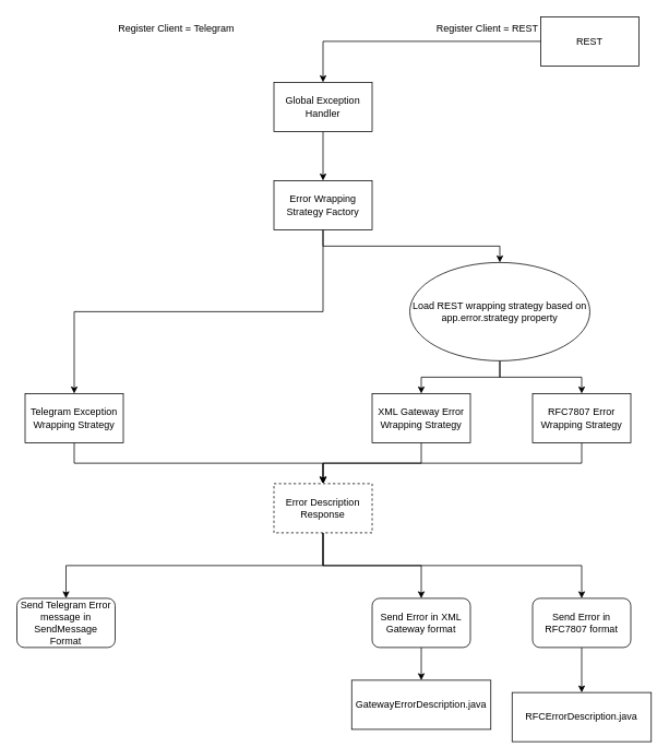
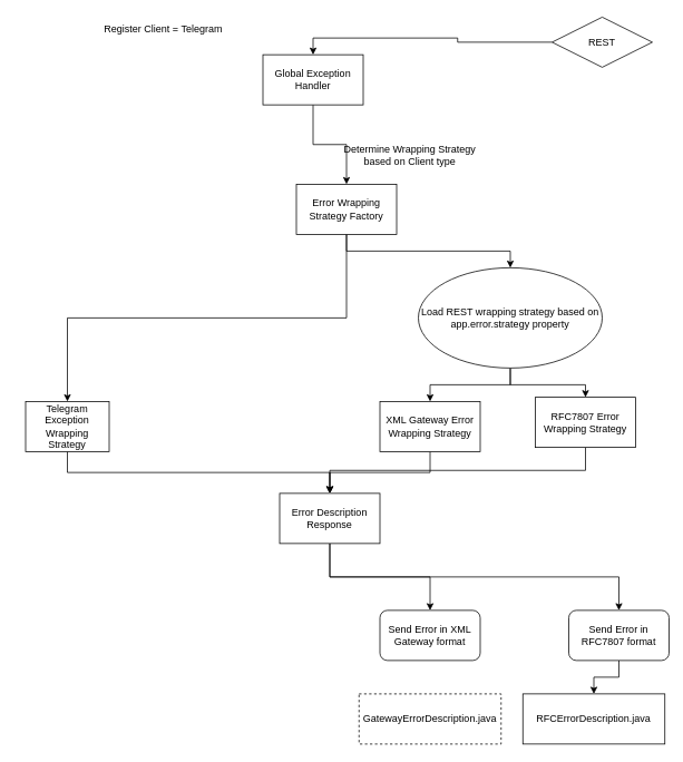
  <mxCell id="0" />
  <mxCell id="1" parent="0" />
  <mxCell id="2" style="edgeStyle=orthogonalEdgeStyle;rounded=0;orthogonalLoop=1;jettySize=auto;html=1;exitX=0;exitY=0.5;exitDx=0;exitDy=0;entryX=0.5;entryY=0;entryDx=0;entryDy=0;" edge="1" parent="1" source="3" target="5"><mxGeometry relative="1" as="geometry" /></mxCell>
- <mxCell id="3" value="REST" style="rounded=0;whiteSpace=wrap;html=1;" vertex="1" parent="1"><mxGeometry x="660" y="20" width="120" height="60" as="geometry" /></mxCell>
+ <mxCell id="3" value="REST" style="rhombus;whiteSpace=wrap;html=1;" vertex="1" parent="1"><mxGeometry x="660" y="20" width="120" height="60" as="geometry" /></mxCell>
  <mxCell id="4" style="edgeStyle=orthogonalEdgeStyle;rounded=0;orthogonalLoop=1;jettySize=auto;html=1;exitX=0.5;exitY=1;exitDx=0;exitDy=0;entryX=0.5;entryY=0;entryDx=0;entryDy=0;" edge="1" parent="1" source="5" target="10"><mxGeometry relative="1" as="geometry" /></mxCell>
- <mxCell id="5" value="Global Exception Handler" style="rounded=0;whiteSpace=wrap;html=1;" vertex="1" parent="1"><mxGeometry x="334" y="100" width="120" height="60" as="geometry" /></mxCell>
- <mxCell id="6" value="Register Client = Telegram" style="text;html=1;strokeColor=none;fillColor=none;align=center;verticalAlign=middle;whiteSpace=wrap;rounded=0;" vertex="1" parent="1"><mxGeometry x="140" y="20" width="150" height="30" as="geometry" /></mxCell>
- <mxCell id="7" value="Register Client = REST" style="text;html=1;strokeColor=none;fillColor=none;align=center;verticalAlign=middle;whiteSpace=wrap;rounded=0;" vertex="1" parent="1"><mxGeometry x="530" y="20" width="130" height="30" as="geometry" /></mxCell>
+ <mxCell id="5" value="Global Exception Handler" style="rounded=0;whiteSpace=wrap;html=1;" vertex="1" parent="1"><mxGeometry x="314" y="65" width="120" height="60" as="geometry" /></mxCell>
+ <mxCell id="6" value="Register Client = Telegram" style="text;html=1;strokeColor=none;fillColor=none;align=center;verticalAlign=middle;whiteSpace=wrap;rounded=0;" vertex="1" parent="1"><mxGeometry x="120" y="20" width="150" height="30" as="geometry" /></mxCell>
  <mxCell id="8" style="edgeStyle=orthogonalEdgeStyle;rounded=0;orthogonalLoop=1;jettySize=auto;html=1;exitX=0.5;exitY=1;exitDx=0;exitDy=0;entryX=0.5;entryY=0;entryDx=0;entryDy=0;" edge="1" parent="1" source="10" target="13"><mxGeometry relative="1" as="geometry" /></mxCell>
  <mxCell id="9" style="edgeStyle=orthogonalEdgeStyle;rounded=0;orthogonalLoop=1;jettySize=auto;html=1;exitX=0.5;exitY=1;exitDx=0;exitDy=0;" edge="1" parent="1" source="10" target="20"><mxGeometry relative="1" as="geometry" /></mxCell>
- <mxCell id="10" value="Error Wrapping Strategy Factory" style="rounded=0;whiteSpace=wrap;html=1;" vertex="1" parent="1"><mxGeometry x="334" y="220" width="120" height="60" as="geometry" /></mxCell>
+ <mxCell id="10" value="Error Wrapping Strategy Factory" style="rounded=0;whiteSpace=wrap;html=1;" vertex="1" parent="1"><mxGeometry x="354" y="220" width="120" height="60" as="geometry" /></mxCell>
+ <mxCell id="11" value="Determine Wrapping Strategy based on Client type" style="text;html=1;strokeColor=none;fillColor=none;align=center;verticalAlign=middle;whiteSpace=wrap;rounded=0;" vertex="1" parent="1"><mxGeometry x="400" y="170" width="180" height="30" as="geometry" /></mxCell>
  <mxCell id="12" style="edgeStyle=orthogonalEdgeStyle;rounded=0;orthogonalLoop=1;jettySize=auto;html=1;exitX=0.5;exitY=1;exitDx=0;exitDy=0;entryX=0.5;entryY=0;entryDx=0;entryDy=0;" edge="1" parent="1" source="13" target="25"><mxGeometry relative="1" as="geometry" /></mxCell>
- <mxCell id="13" value="Telegram Exception Wrapping Strategy" style="rounded=0;whiteSpace=wrap;html=1;" vertex="1" parent="1"><mxGeometry x="30" y="480" width="120" height="60" as="geometry" /></mxCell>
+ <mxCell id="13" value="Telegram Exception Wrapping Strategy" style="rounded=0;whiteSpace=wrap;html=1;" vertex="1" parent="1"><mxGeometry x="30" y="480" width="100" height="60" as="geometry" /></mxCell>
  <mxCell id="14" style="edgeStyle=orthogonalEdgeStyle;rounded=0;orthogonalLoop=1;jettySize=auto;html=1;exitX=0.5;exitY=1;exitDx=0;exitDy=0;" edge="1" parent="1" source="15" target="25"><mxGeometry relative="1" as="geometry" /></mxCell>
  <mxCell id="15" value="XML Gateway Error Wrapping Strategy" style="rounded=0;whiteSpace=wrap;html=1;" vertex="1" parent="1"><mxGeometry x="454" y="480" width="120" height="60" as="geometry" /></mxCell>
  <mxCell id="16" style="edgeStyle=orthogonalEdgeStyle;rounded=0;orthogonalLoop=1;jettySize=auto;html=1;exitX=0.5;exitY=1;exitDx=0;exitDy=0;entryX=0.5;entryY=0;entryDx=0;entryDy=0;" edge="1" parent="1" source="17" target="25"><mxGeometry relative="1" as="geometry" /></mxCell>
- <mxCell id="17" value="RFC7807 Error Wrapping Strategy" style="rounded=0;whiteSpace=wrap;html=1;" vertex="1" parent="1"><mxGeometry x="650" y="480" width="120" height="60" as="geometry" /></mxCell>
+ <mxCell id="17" value="RFC7807 Error Wrapping Strategy" style="rounded=0;whiteSpace=wrap;html=1;" vertex="1" parent="1"><mxGeometry x="640" y="475" width="120" height="60" as="geometry" /></mxCell>
  <mxCell id="18" style="edgeStyle=orthogonalEdgeStyle;rounded=0;orthogonalLoop=1;jettySize=auto;html=1;exitX=0.5;exitY=1;exitDx=0;exitDy=0;entryX=0.5;entryY=0;entryDx=0;entryDy=0;" edge="1" parent="1" source="20" target="15"><mxGeometry relative="1" as="geometry" /></mxCell>
  <mxCell id="19" style="edgeStyle=orthogonalEdgeStyle;rounded=0;orthogonalLoop=1;jettySize=auto;html=1;exitX=0.5;exitY=1;exitDx=0;exitDy=0;entryX=0.5;entryY=0;entryDx=0;entryDy=0;" edge="1" parent="1" source="20" target="17"><mxGeometry relative="1" as="geometry" /></mxCell>
  <mxCell id="20" value="Load REST wrapping strategy based on app.error.strategy property" style="ellipse;whiteSpace=wrap;html=1;" vertex="1" parent="1"><mxGeometry x="500" y="320" width="220" height="120" as="geometry" /></mxCell>
- <mxCell id="21" value="Send Telegram Error message in SendMessage Format" style="rounded=1;whiteSpace=wrap;html=1;" vertex="1" parent="1"><mxGeometry x="20" y="730" width="120" height="60" as="geometry" /></mxCell>
- <mxCell id="22" style="edgeStyle=orthogonalEdgeStyle;rounded=0;orthogonalLoop=1;jettySize=auto;html=1;exitX=0.5;exitY=1;exitDx=0;exitDy=0;entryX=0.5;entryY=0;entryDx=0;entryDy=0;" edge="1" parent="1" source="25" target="21"><mxGeometry relative="1" as="geometry" /></mxCell>
  <mxCell id="23" style="edgeStyle=orthogonalEdgeStyle;rounded=0;orthogonalLoop=1;jettySize=auto;html=1;exitX=0.5;exitY=1;exitDx=0;exitDy=0;entryX=0.5;entryY=0;entryDx=0;entryDy=0;" edge="1" parent="1" source="25" target="29"><mxGeometry relative="1" as="geometry" /></mxCell>
  <mxCell id="24" style="edgeStyle=orthogonalEdgeStyle;rounded=0;orthogonalLoop=1;jettySize=auto;html=1;exitX=0.5;exitY=1;exitDx=0;exitDy=0;entryX=0.5;entryY=0;entryDx=0;entryDy=0;" edge="1" parent="1" source="25" target="31"><mxGeometry relative="1" as="geometry" /></mxCell>
- <mxCell id="25" value="Error Description Response" style="rounded=0;whiteSpace=wrap;html=1;dashed=1;" vertex="1" parent="1"><mxGeometry x="334" y="590" width="120" height="60" as="geometry" /></mxCell>
- <mxCell id="26" value="GatewayErrorDescription.java" style="rounded=0;whiteSpace=wrap;html=1;" vertex="1" parent="1"><mxGeometry x="429" y="830" width="170" height="60" as="geometry" /></mxCell>
- <mxCell id="27" value="RFCErrorDescription.java" style="rounded=0;whiteSpace=wrap;html=1;" vertex="1" parent="1"><mxGeometry x="625" y="845" width="170" height="60" as="geometry" /></mxCell>
- <mxCell id="28" style="edgeStyle=orthogonalEdgeStyle;rounded=0;orthogonalLoop=1;jettySize=auto;html=1;exitX=0.5;exitY=1;exitDx=0;exitDy=0;" edge="1" parent="1" source="29" target="26"><mxGeometry relative="1" as="geometry" /></mxCell>
+ <mxCell id="25" value="Error Description Response" style="rounded=0;whiteSpace=wrap;html=1;" vertex="1" parent="1"><mxGeometry x="334" y="590" width="120" height="60" as="geometry" /></mxCell>
+ <mxCell id="26" value="GatewayErrorDescription.java" style="rounded=0;whiteSpace=wrap;html=1;dashed=1;" vertex="1" parent="1"><mxGeometry x="429" y="830" width="170" height="60" as="geometry" /></mxCell>
+ <mxCell id="27" value="RFCErrorDescription.java" style="rounded=0;whiteSpace=wrap;html=1;" vertex="1" parent="1"><mxGeometry x="625" y="830" width="170" height="60" as="geometry" /></mxCell>
  <mxCell id="29" value="Send Error in XML Gateway format" style="rounded=1;whiteSpace=wrap;html=1;" vertex="1" parent="1"><mxGeometry x="454" y="730" width="120" height="60" as="geometry" /></mxCell>
  <mxCell id="30" style="edgeStyle=orthogonalEdgeStyle;rounded=0;orthogonalLoop=1;jettySize=auto;html=1;exitX=0.5;exitY=1;exitDx=0;exitDy=0;entryX=0.5;entryY=0;entryDx=0;entryDy=0;" edge="1" parent="1" source="31" target="27"><mxGeometry relative="1" as="geometry" /></mxCell>
- <mxCell id="31" value="Send Error in RFC7807 format" style="rounded=1;whiteSpace=wrap;html=1;" vertex="1" parent="1"><mxGeometry x="650" y="730" width="120" height="60" as="geometry" /></mxCell>
+ <mxCell id="31" value="Send Error in RFC7807 format" style="rounded=1;whiteSpace=wrap;html=1;" vertex="1" parent="1"><mxGeometry x="680" y="730" width="120" height="60" as="geometry" /></mxCell>
